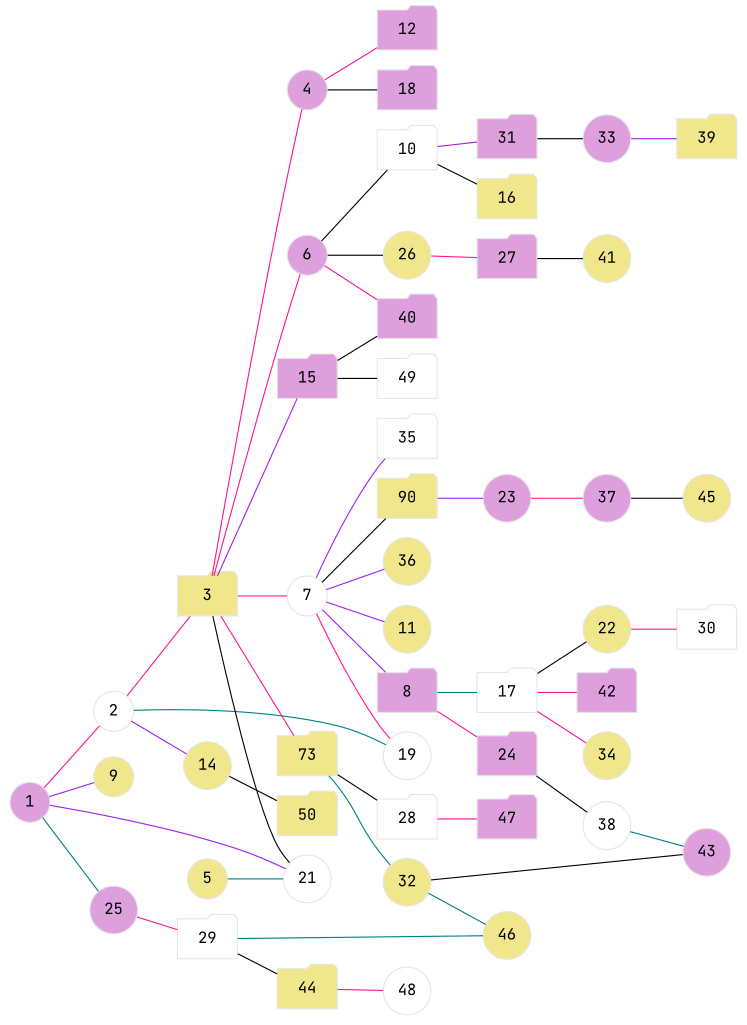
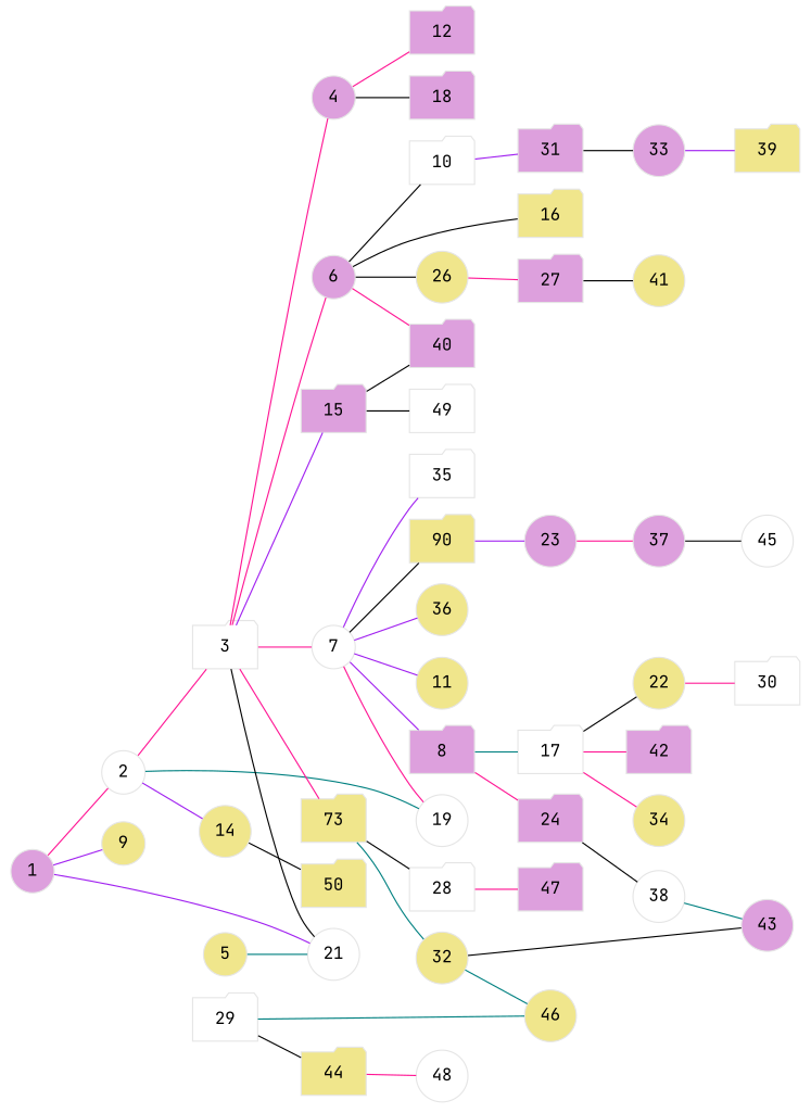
  graph {
    fontname="JetBrains Mono"
    rankdir=LR
    node [color=gray90 fillcolor=plum fontname="JetBrains Mono" shape=circle style=filled]
    edge [color=deeppink fontname="JetBrains Mono"]
    2 [fillcolor=white]
    1
    9 [fillcolor=khaki]
    21 [fillcolor=white]
-   25
-   3 [fillcolor=khaki shape=folder]
+   3 [fillcolor=white shape=folder]
    14 [fillcolor=khaki]
    19 [fillcolor=white]
    29 [fillcolor=white shape=folder]
    4
    6
    7 [fillcolor=white]
    n13 [fillcolor=khaki label=73 shape=folder]
    15 [shape=folder]
    50 [fillcolor=khaki shape=folder]
    12 [shape=folder]
    18 [shape=folder]
    10 [fillcolor=white shape=folder]
    16 [fillcolor=khaki shape=folder]
    26 [fillcolor=khaki]
    40 [shape=folder]
    8 [shape=folder]
    11 [fillcolor=khaki]
    n24 [fillcolor=khaki label=90 shape=folder]
    35 [fillcolor=white shape=folder]
    36 [fillcolor=khaki]
    28 [fillcolor=white shape=folder]
    32 [fillcolor=khaki]
    49 [fillcolor=white shape=folder]
    5 [fillcolor=khaki]
    31 [shape=folder]
    27 [shape=folder]
    17 [fillcolor=white shape=folder]
    24 [shape=folder]
    23
    22 [fillcolor=khaki]
    34 [fillcolor=khaki]
    42 [shape=folder]
    38 [fillcolor=white]
    33
    47 [shape=folder]
    46 [fillcolor=khaki]
    43
    30 [fillcolor=white shape=folder]
    37
-   45 [fillcolor=khaki]
+   45 [fillcolor=white]
    44 [fillcolor=khaki shape=folder]
    41 [fillcolor=khaki]
    48 [fillcolor=white]
    39 [fillcolor=khaki shape=folder]
    2 -- 3
    2 -- 14 [color=purple]
    2 -- 19 [color=teal]
    1 -- 2
    1 -- 9 [color=purple]
    1 -- 21 [color=purple]
-   1 -- 25 [color=teal]
-   25 -- 29
    3 -- 21 [color=black]
    3 -- 4
    3 -- 6
    3 -- 7
    3 -- n13
    3 -- 15 [color=purple]
    14 -- 50 [color=black]
    29 -- 46 [color=teal]
    29 -- 44 [color=black]
    4 -- 12
    4 -- 18 [color=black]
    6 -- 10 [color=black]
-   10 -- 16 [color=black]
+   6 -- 16 [color=black]
    6 -- 26 [color=black]
    6 -- 40
    7 -- 19
    7 -- 8 [color=purple]
    7 -- 11 [color=purple]
    7 -- n24 [color=black]
    7 -- 35 [color=purple]
    7 -- 36 [color=purple]
    n13 -- 28 [color=black]
    n13 -- 32 [color=teal]
    15 -- 40 [color=black]
    15 -- 49 [color=black]
    10 -- 31 [color=purple]
    26 -- 27
    8 -- 17 [color=teal]
    8 -- 24
    n24 -- 23 [color=purple]
    28 -- 47
    32 -- 46 [color=teal]
    32 -- 43 [color=black]
    5 -- 21 [color=teal]
    31 -- 33 [color=black]
    27 -- 41 [color=black]
    17 -- 22 [color=black]
    17 -- 34
    17 -- 42
    24 -- 38 [color=black]
    23 -- 37
    22 -- 30
    38 -- 43 [color=teal]
    33 -- 39 [color=purple]
    37 -- 45 [color=black]
    44 -- 48
  }
